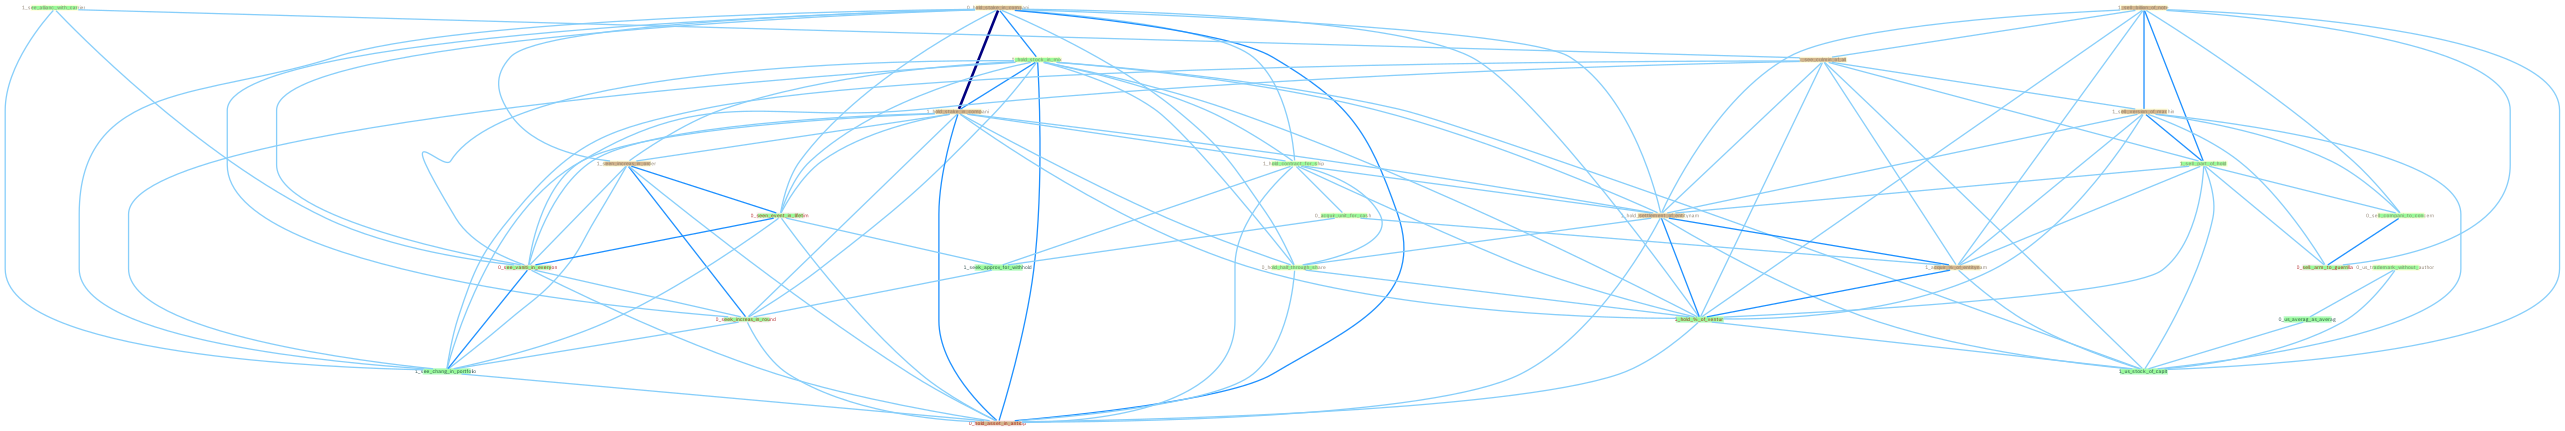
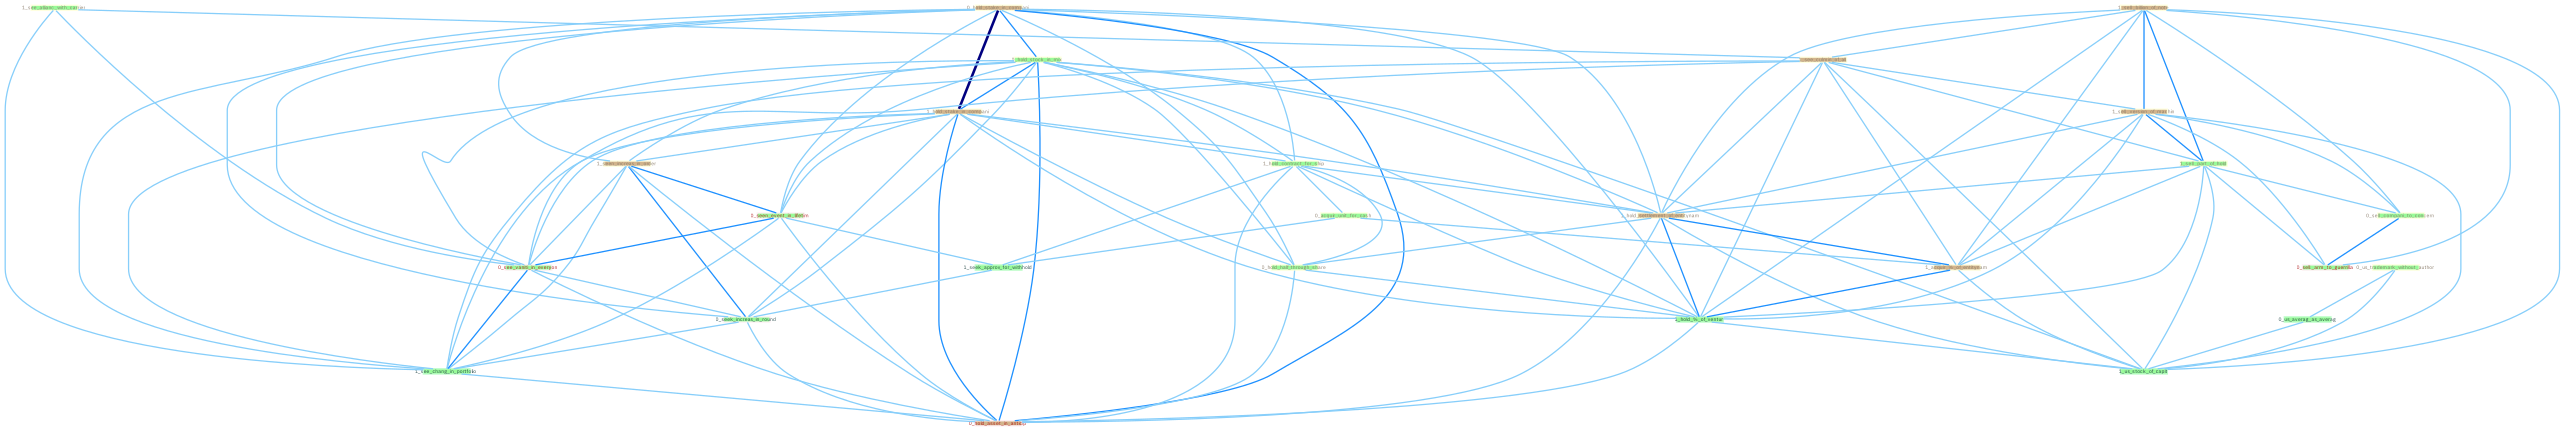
  graph {
    fontname="IBM Plex Sans"
    node [color="#ffffe0" fillcolor=palegreen fixedsize=true fontcolor="#8b7d6b" fontname="IBM Plex Sans" fontsize=4 shape=polygon style=filled]
    edge [color="#87cefa" fontname="IBM Plex Sans" w=1]
    "0_hold_stake_in_compani " [fillcolor=tan height=.06 width=.5]
    "0_hold_stock_in_mix " [height=.06 width=.5]
    "1_see_allianc_with_carrier " [height=.06 width=.5]
    "1_sell_billion_of_note " [fillcolor=tan height=.06 width=.5]
    "1_see_culmin_of_all " [fillcolor=tan height=.06 width=.5]
    "1_sell_version_of_machin " [fillcolor=tan height=.06 width=.5]
    "1_hold_stake_in_compani " [fillcolor=tan height=.06 width=.5]
    "1_hold_contract_for_ship " [height=.06 width=.5]
    "1_sell_part_of_hold " [height=.06 width=.5]
    "0_acquir_unit_for_cash " [height=.06 width=.5]
    "1_hold_settlement_of_entitynam " [fillcolor=tan height=.06 width=.5]
    "0_sell_compani_to_concern " [height=.06 width=.5]
    "1_acquir_%_of_entitynam " [fillcolor=tan height=.06 width=.5]
    "0_hold_half_through_share " [height=.06 width=.5]
    "1_seen_increas_in_order " [fillcolor=tan height=.06 width=.5]
    "0_us_trademark_without_author " [height=.06 width=.5]
    "0_seen_event_in_lifetim " [color="#fff0f5" fontcolor="#b22222" height=.06 width=.5]
    "0_see_vaniti_in_everyon " [color="#fff0f5" fontcolor="#b22222" height=.06 width=.5]
    "0_sell_arm_to_guerrilla " [color="#fff0f5" fontcolor="#b22222" height=.06 width=.5]
-   "0_seek_increas_in_round " [color="#fff0f5" fontcolor="#b22222" height=.06 width=.5]
+   "0_seek_increas_in_round " [color="#fff0f5" fontcolor="#2f4f4f" height=.06 width=.5]
    "0_hold_asset_in_anticip " [color="#fff0f5" fillcolor=tan fontcolor="#b22222" height=.06 width=.5]
-   "1_hold_%_of_ventur " [color="#BDFCC9" fontcolor="#b22222" height=.06 width=.5]
+   "1_hold_%_of_ventur " [color="#BDFCC9" fontcolor="#2f4f4f" height=.06 width=.5]
    "1_see_chang_in_portfolio " [color="#BDFCC9" fontcolor="#2f4f4f" height=.06 width=.5]
    "1_us_stock_of_capit " [color="#BDFCC9" fontcolor="#2f4f4f" height=.06 width=.5]
    "1_seek_approv_for_withhold " [color="#BDFCC9" fontcolor="#2f4f4f" height=.06 width=.5]
    n26 [color="#BDFCC9" fontcolor="#2f4f4f" height=.06 label="0_us_averag_as_averag" width=.5]
    subgraph sub_1 {
      "0_hold_stake_in_compani "
      "0_hold_stock_in_mix "
      "1_see_allianc_with_carrier "
      "1_sell_billion_of_note "
      "1_see_culmin_of_all "
      "1_sell_version_of_machin "
      "1_hold_stake_in_compani "
      "1_hold_contract_for_ship "
      "1_sell_part_of_hold "
      "0_acquir_unit_for_cash "
      "1_hold_settlement_of_entitynam "
      "0_sell_compani_to_concern "
      "1_acquir_%_of_entitynam "
      "0_hold_half_through_share "
      "1_seen_increas_in_order "
      "0_us_trademark_without_author "
    }
    subgraph sub_2 {
      "0_seen_event_in_lifetim "
      "0_see_vaniti_in_everyon "
      "0_sell_arm_to_guerrilla "
      "0_seek_increas_in_round "
      "0_hold_asset_in_anticip "
    }
    "0_hold_stake_in_compani " -- "0_hold_stock_in_mix " [color="#1e90ff" w=2]
    "0_hold_stake_in_compani " -- "1_hold_stake_in_compani " [color="#000080" style=bold w=4]
    "0_hold_stake_in_compani " -- "1_hold_contract_for_ship "
    "0_hold_stake_in_compani " -- "1_hold_settlement_of_entitynam "
    "0_hold_stake_in_compani " -- "0_hold_half_through_share "
    "0_hold_stake_in_compani " -- "1_seen_increas_in_order "
    "0_hold_stake_in_compani " -- "0_seen_event_in_lifetim "
    "0_hold_stake_in_compani " -- "0_see_vaniti_in_everyon "
    "0_hold_stake_in_compani " -- "0_seek_increas_in_round "
    "0_hold_stake_in_compani " -- "0_hold_asset_in_anticip " [color="#1e90ff" w=2]
    "0_hold_stake_in_compani " -- "1_hold_%_of_ventur "
    "0_hold_stake_in_compani " -- "1_see_chang_in_portfolio "
    "0_hold_stock_in_mix " -- "1_hold_stake_in_compani " [color="#1e90ff" w=2]
    "0_hold_stock_in_mix " -- "1_hold_contract_for_ship "
    "0_hold_stock_in_mix " -- "1_hold_settlement_of_entitynam "
    "0_hold_stock_in_mix " -- "0_hold_half_through_share "
    "0_hold_stock_in_mix " -- "1_seen_increas_in_order "
    "0_hold_stock_in_mix " -- "0_seen_event_in_lifetim "
    "0_hold_stock_in_mix " -- "0_see_vaniti_in_everyon "
    "0_hold_stock_in_mix " -- "0_seek_increas_in_round "
    "0_hold_stock_in_mix " -- "0_hold_asset_in_anticip " [color="#1e90ff" w=2]
    "0_hold_stock_in_mix " -- "1_hold_%_of_ventur "
    "0_hold_stock_in_mix " -- "1_see_chang_in_portfolio "
    "0_hold_stock_in_mix " -- "1_us_stock_of_capit "
    "1_see_allianc_with_carrier " -- "1_see_culmin_of_all "
    "1_see_allianc_with_carrier " -- "0_see_vaniti_in_everyon "
    "1_see_allianc_with_carrier " -- "1_see_chang_in_portfolio "
    "1_sell_billion_of_note " -- "1_see_culmin_of_all "
    "1_sell_billion_of_note " -- "1_sell_version_of_machin " [color="#1e90ff" w=2]
    "1_sell_billion_of_note " -- "1_sell_part_of_hold " [color="#1e90ff" w=2]
    "1_sell_billion_of_note " -- "1_hold_settlement_of_entitynam "
    "1_sell_billion_of_note " -- "0_sell_compani_to_concern "
    "1_sell_billion_of_note " -- "1_acquir_%_of_entitynam "
    "1_sell_billion_of_note " -- "0_sell_arm_to_guerrilla "
    "1_sell_billion_of_note " -- "1_hold_%_of_ventur "
    "1_sell_billion_of_note " -- "1_us_stock_of_capit "
    "1_see_culmin_of_all " -- "1_sell_version_of_machin "
    "1_see_culmin_of_all " -- "1_sell_part_of_hold "
    "1_see_culmin_of_all " -- "1_hold_settlement_of_entitynam "
    "1_see_culmin_of_all " -- "1_acquir_%_of_entitynam "
    "1_see_culmin_of_all " -- "0_see_vaniti_in_everyon "
    "1_see_culmin_of_all " -- "1_hold_%_of_ventur "
    "1_see_culmin_of_all " -- "1_see_chang_in_portfolio "
    "1_see_culmin_of_all " -- "1_us_stock_of_capit "
    "1_sell_version_of_machin " -- "1_sell_part_of_hold " [color="#1e90ff" w=2]
    "1_sell_version_of_machin " -- "1_hold_settlement_of_entitynam "
    "1_sell_version_of_machin " -- "0_sell_compani_to_concern "
    "1_sell_version_of_machin " -- "1_acquir_%_of_entitynam "
    "1_sell_version_of_machin " -- "0_sell_arm_to_guerrilla "
    "1_sell_version_of_machin " -- "1_hold_%_of_ventur "
    "1_sell_version_of_machin " -- "1_us_stock_of_capit "
    "1_hold_stake_in_compani " -- "1_hold_contract_for_ship "
    "1_hold_stake_in_compani " -- "1_hold_settlement_of_entitynam "
    "1_hold_stake_in_compani " -- "0_hold_half_through_share "
    "1_hold_stake_in_compani " -- "1_seen_increas_in_order "
    "1_hold_stake_in_compani " -- "0_seen_event_in_lifetim "
    "1_hold_stake_in_compani " -- "0_see_vaniti_in_everyon "
    "1_hold_stake_in_compani " -- "0_seek_increas_in_round "
    "1_hold_stake_in_compani " -- "0_hold_asset_in_anticip " [color="#1e90ff" w=2]
    "1_hold_stake_in_compani " -- "1_hold_%_of_ventur "
    "1_hold_stake_in_compani " -- "1_see_chang_in_portfolio "
    "1_hold_contract_for_ship " -- "0_acquir_unit_for_cash "
    "1_hold_contract_for_ship " -- "1_hold_settlement_of_entitynam "
    "1_hold_contract_for_ship " -- "0_hold_half_through_share "
    "1_hold_contract_for_ship " -- "0_hold_asset_in_anticip "
    "1_hold_contract_for_ship " -- "1_hold_%_of_ventur "
    "1_hold_contract_for_ship " -- "1_seek_approv_for_withhold "
    "1_sell_part_of_hold " -- "1_hold_settlement_of_entitynam "
    "1_sell_part_of_hold " -- "0_sell_compani_to_concern "
    "1_sell_part_of_hold " -- "1_acquir_%_of_entitynam "
    "1_sell_part_of_hold " -- "0_sell_arm_to_guerrilla "
    "1_sell_part_of_hold " -- "1_hold_%_of_ventur "
    "1_sell_part_of_hold " -- "1_us_stock_of_capit "
    "0_acquir_unit_for_cash " -- "1_acquir_%_of_entitynam "
    "0_acquir_unit_for_cash " -- "1_seek_approv_for_withhold "
    "1_hold_settlement_of_entitynam " -- "1_acquir_%_of_entitynam " [color="#1e90ff" w=2]
    "1_hold_settlement_of_entitynam " -- "0_hold_half_through_share "
    "1_hold_settlement_of_entitynam " -- "0_hold_asset_in_anticip "
    "1_hold_settlement_of_entitynam " -- "1_hold_%_of_ventur " [color="#1e90ff" w=2]
    "1_hold_settlement_of_entitynam " -- "1_us_stock_of_capit "
    "0_sell_compani_to_concern " -- "0_sell_arm_to_guerrilla " [color="#1e90ff" w=2]
    "1_acquir_%_of_entitynam " -- "1_hold_%_of_ventur " [color="#1e90ff" w=2]
    "1_acquir_%_of_entitynam " -- "1_us_stock_of_capit "
    "0_hold_half_through_share " -- "0_hold_asset_in_anticip "
    "0_hold_half_through_share " -- "1_hold_%_of_ventur "
    "1_seen_increas_in_order " -- "0_seen_event_in_lifetim " [color="#1e90ff" w=2]
    "1_seen_increas_in_order " -- "0_see_vaniti_in_everyon "
    "1_seen_increas_in_order " -- "0_seek_increas_in_round " [color="#1e90ff" w=2]
    "1_seen_increas_in_order " -- "0_hold_asset_in_anticip "
    "1_seen_increas_in_order " -- "1_see_chang_in_portfolio "
    "0_us_trademark_without_author " -- "1_us_stock_of_capit "
    "0_us_trademark_without_author " -- n26
    "0_seen_event_in_lifetim " -- "0_see_vaniti_in_everyon " [color="#1e90ff"]
    "0_seen_event_in_lifetim " -- "0_hold_asset_in_anticip "
    "0_seen_event_in_lifetim " -- "1_see_chang_in_portfolio "
    "0_seen_event_in_lifetim " -- "1_seek_approv_for_withhold "
    "0_see_vaniti_in_everyon " -- "0_seek_increas_in_round "
    "0_see_vaniti_in_everyon " -- "0_hold_asset_in_anticip "
    "0_see_vaniti_in_everyon " -- "1_see_chang_in_portfolio " [color="#1e90ff" w=2]
    "0_seek_increas_in_round " -- "0_hold_asset_in_anticip "
    "0_seek_increas_in_round " -- "1_see_chang_in_portfolio "
    "1_hold_%_of_ventur " -- "0_hold_asset_in_anticip "
    "1_hold_%_of_ventur " -- "1_us_stock_of_capit "
    "1_see_chang_in_portfolio " -- "0_hold_asset_in_anticip "
    "1_seek_approv_for_withhold " -- "0_seek_increas_in_round "
    n26 -- "1_us_stock_of_capit "
  }
